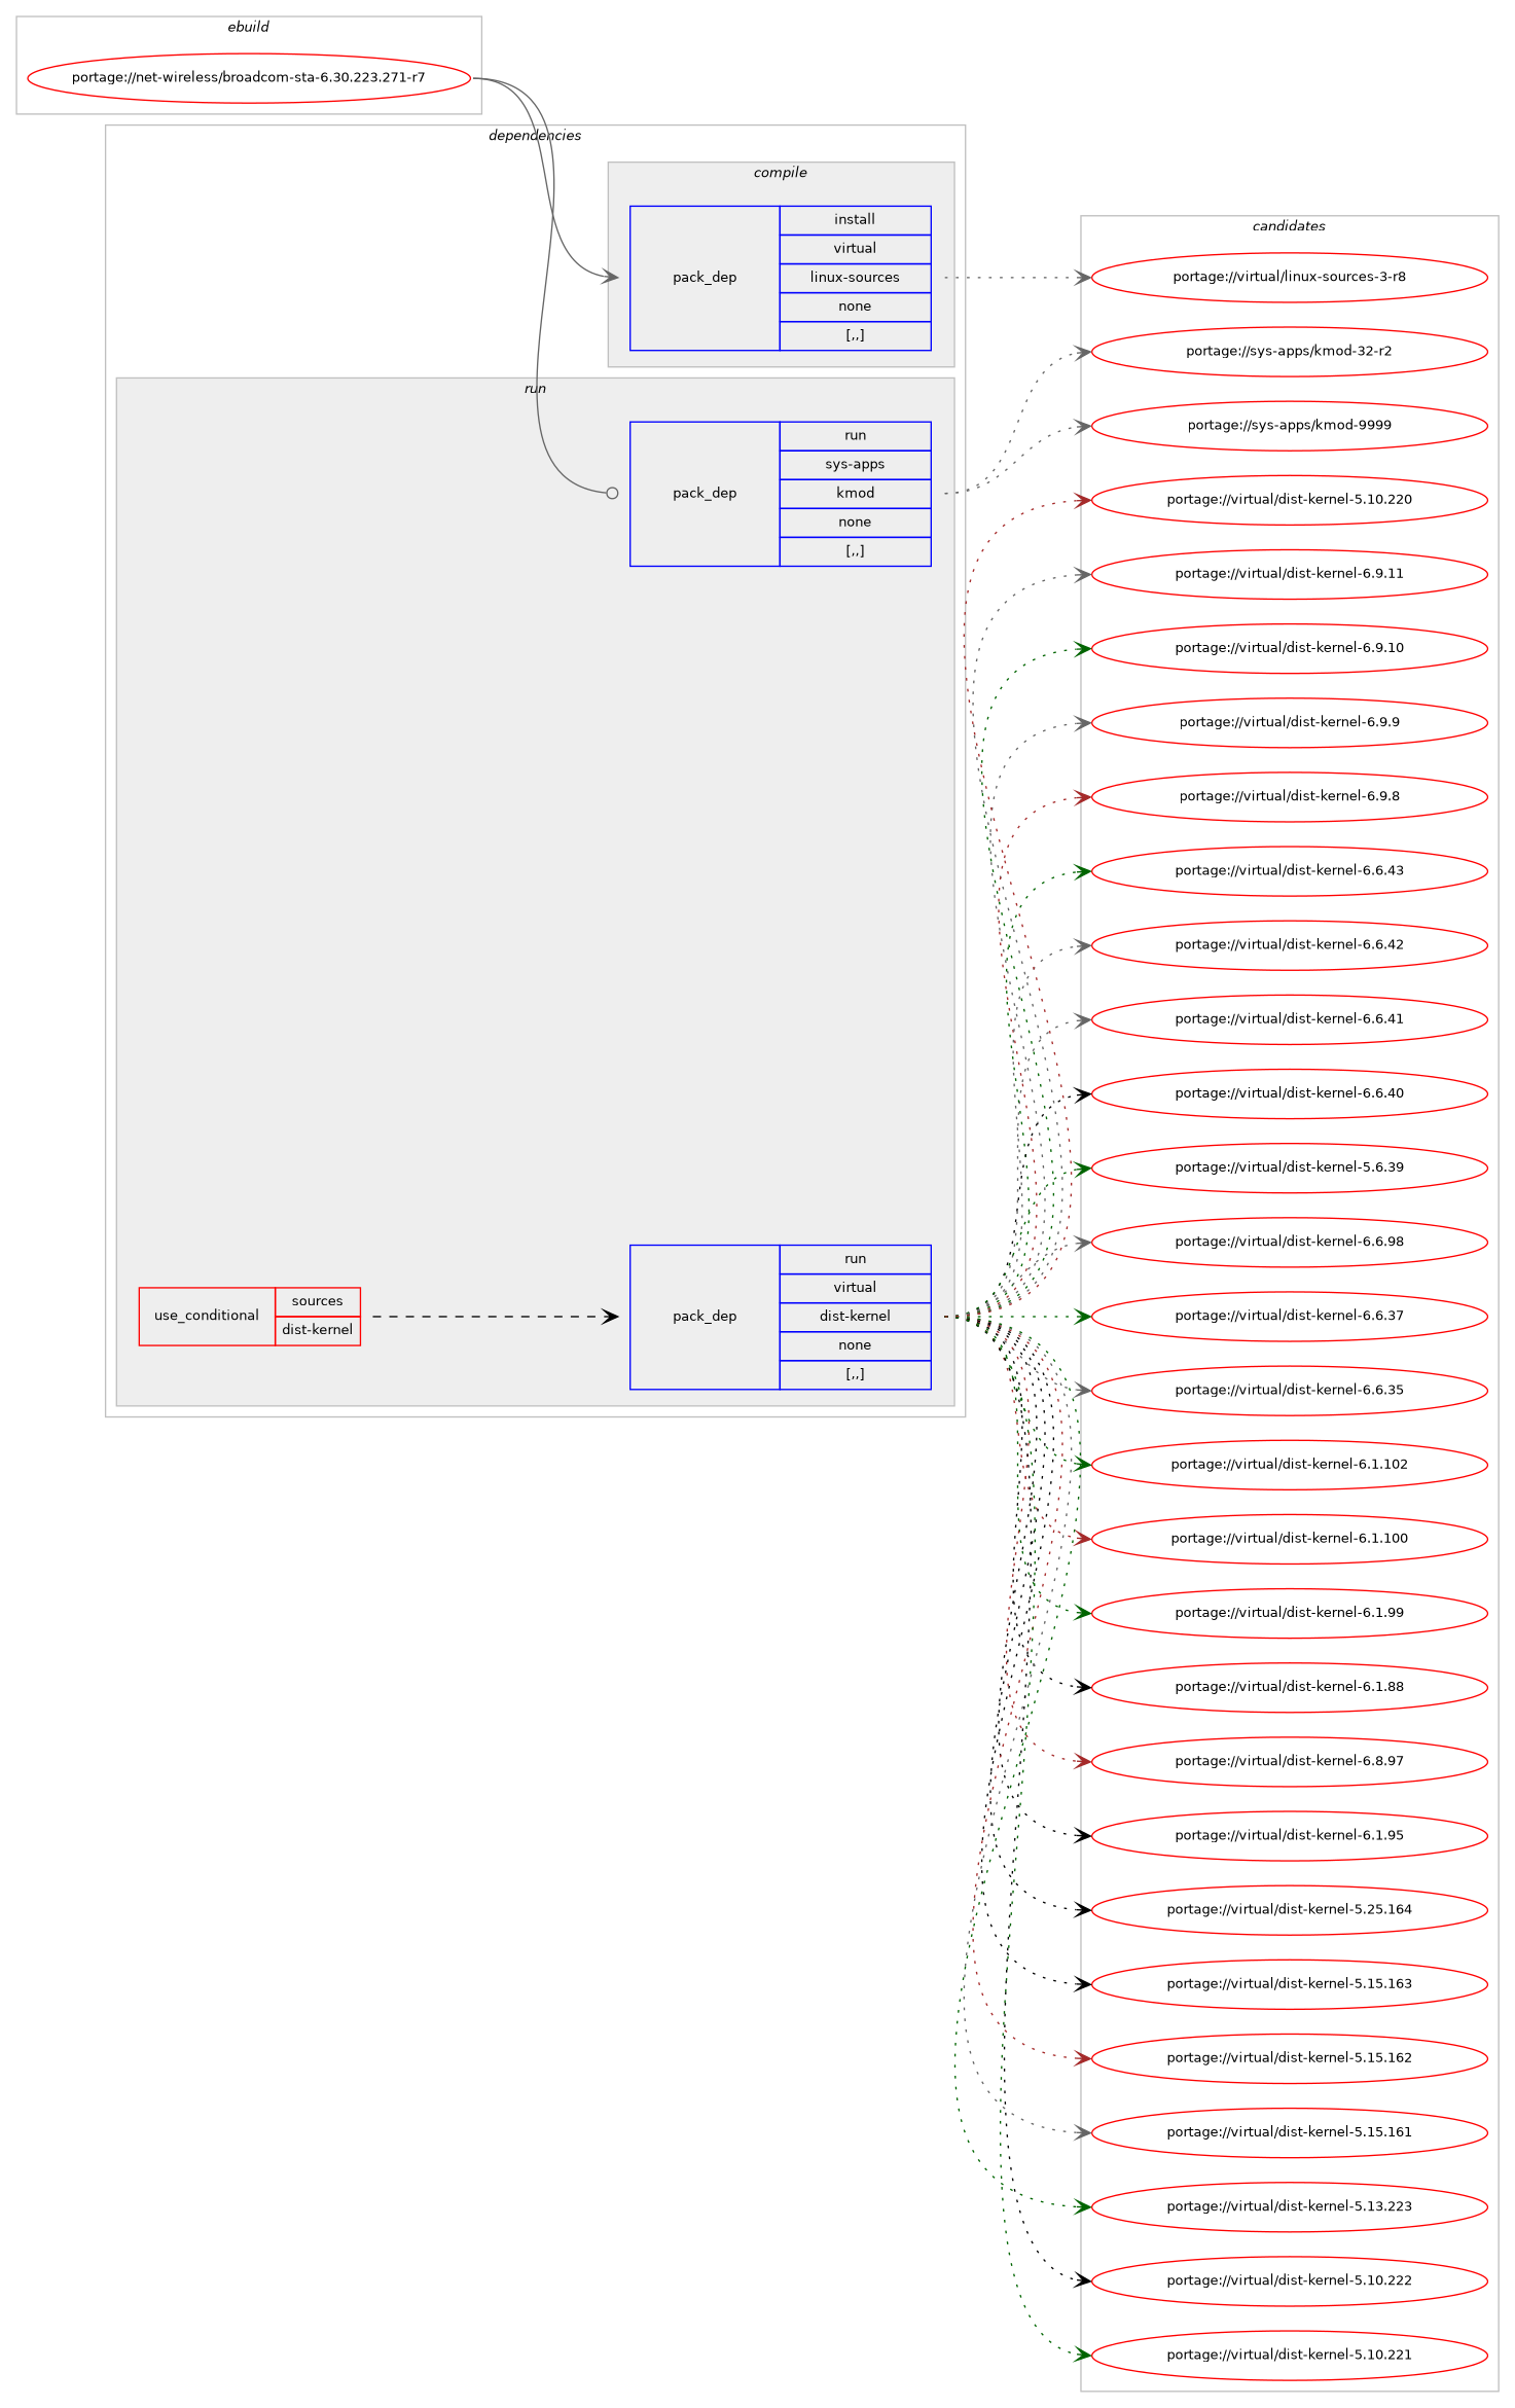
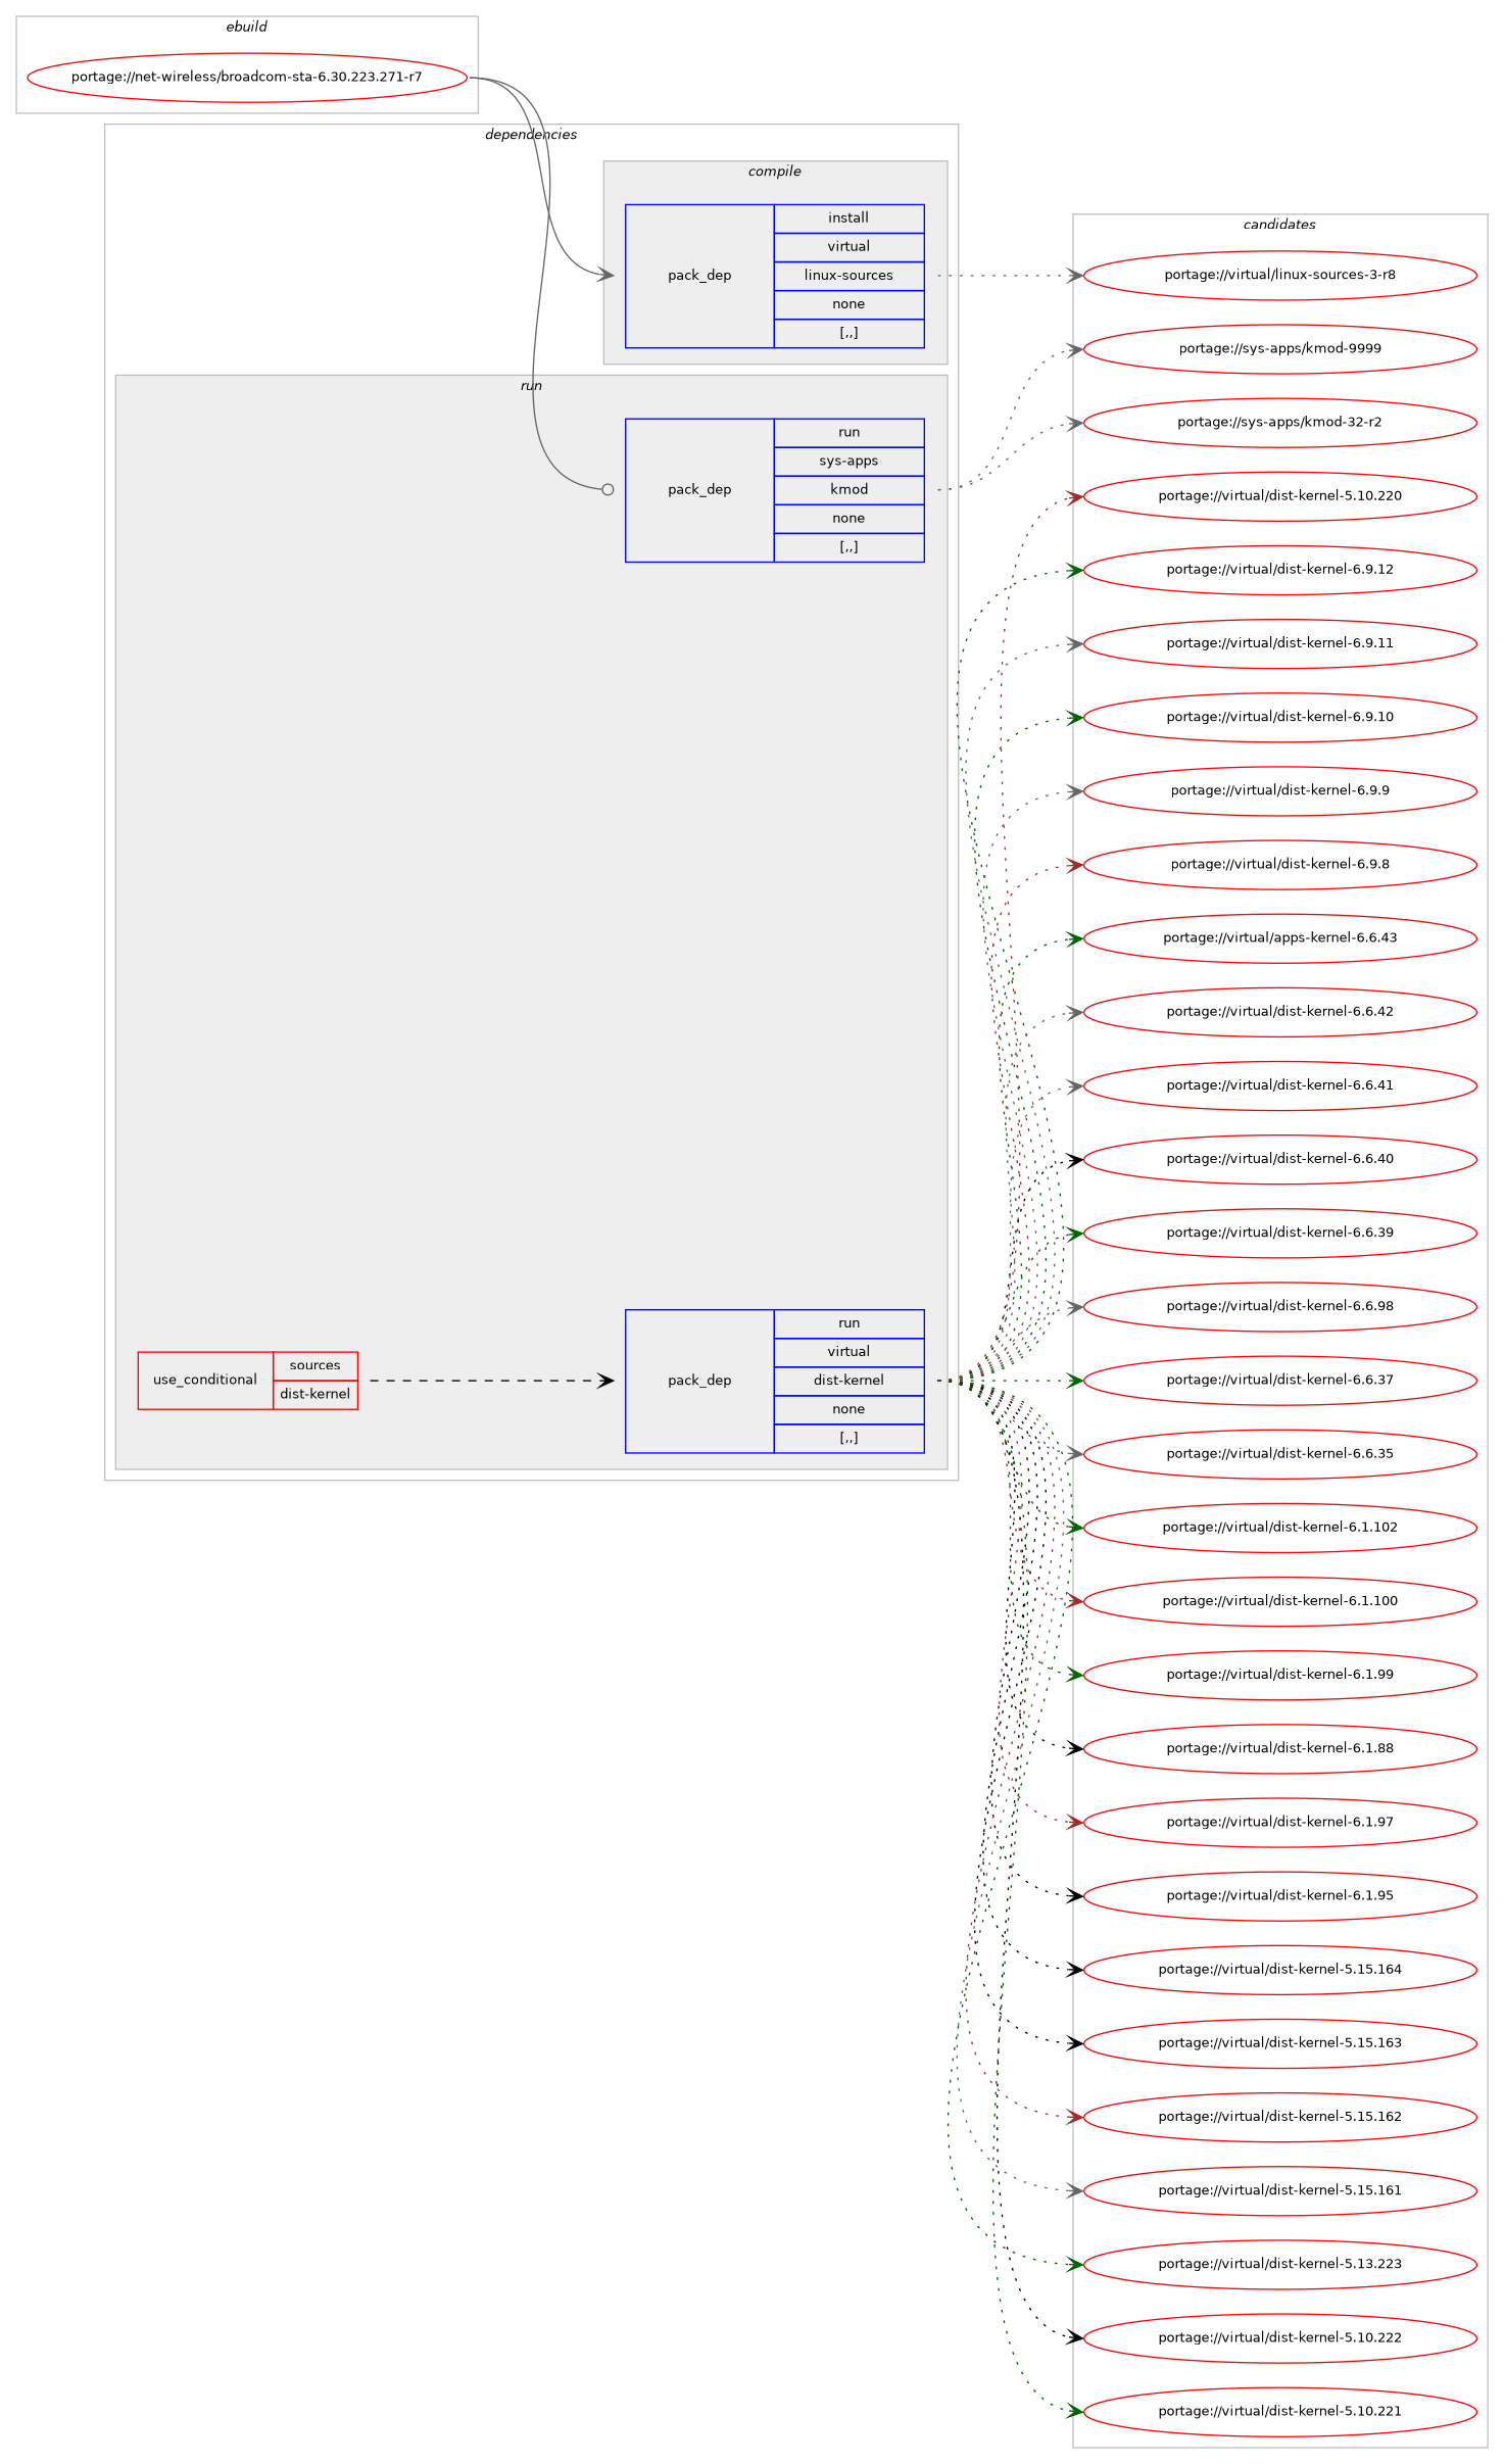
  digraph {
    compound=true
    concentrate=true
    fontname=Helvetica
    fontsize=10
    newrank=true
    rankdir=LR
    ranksep=1.5
    node [color=red fontname=Helvetica fontsize=10]
    edge [arrowhead=vee color=gray40 headport=w style=dotted tailport=e weight=100]
    n1 [label="portage://net-wireless/broadcom-sta-6.30.223.271-r7" width=4]
    n2 [color=blue label=<<TABLE BORDER="0" CELLBORDER="1" CELLSPACING="0" CELLPADDING="4" WIDTH="220"><TR><TD ROWSPAN="6" CELLPADDING="30">pack_dep</TD></TR><TR><TD WIDTH="110">install</TD></TR><TR><TD>virtual</TD></TR><TR><TD>linux-sources</TD></TR><TR><TD>none</TD></TR><TR><TD>[,,]</TD></TR></TABLE>> shape=none]
    n3 [color=blue label=<<TABLE BORDER="0" CELLBORDER="1" CELLSPACING="0" CELLPADDING="4" WIDTH="220"><TR><TD ROWSPAN="6" CELLPADDING="30">pack_dep</TD></TR><TR><TD WIDTH="110">run</TD></TR><TR><TD>virtual</TD></TR><TR><TD>dist-kernel</TD></TR><TR><TD>none</TD></TR><TR><TD>[,,]</TD></TR></TABLE>> shape=none]
    n4 [label=<<TABLE BORDER="0" CELLBORDER="1" CELLSPACING="0" CELLPADDING="4"><TR><TD ROWSPAN="3" CELLPADDING="10">use_conditional</TD></TR><TR><TD>sources</TD></TR><TR><TD>dist-kernel</TD></TR></TABLE>> shape=none]
    n5 [color=blue label=<<TABLE BORDER="0" CELLBORDER="1" CELLSPACING="0" CELLPADDING="4" WIDTH="220"><TR><TD ROWSPAN="6" CELLPADDING="30">pack_dep</TD></TR><TR><TD WIDTH="110">run</TD></TR><TR><TD>sys-apps</TD></TR><TR><TD>kmod</TD></TR><TR><TD>none</TD></TR><TR><TD>[,,]</TD></TR></TABLE>> shape=none]
    n6 [label="portage://virtual/linux-sources-3-r8" width=4]
+   n7 [label="portage://virtual/dist-kernel-6.9.12" width=4]
    n8 [label="portage://virtual/dist-kernel-6.9.11" width=4]
    n9 [label="portage://virtual/dist-kernel-6.9.10" width=4]
    n10 [label="portage://virtual/dist-kernel-6.9.9" width=4]
    n11 [label="portage://virtual/dist-kernel-6.9.8" width=4]
-   n12 [label="portage://virtual/dist-kernel-6.6.43" width=4]
+   n12 [label="portage://virtual/apps-kernel-6.6.43" width=4]
    n13 [label="portage://virtual/dist-kernel-6.6.42" width=4]
    n14 [label="portage://virtual/dist-kernel-6.6.41" width=4]
    n15 [label="portage://virtual/dist-kernel-6.6.40" width=4]
-   n16 [label="portage://virtual/dist-kernel-5.6.39" width=4]
+   n16 [label="portage://virtual/dist-kernel-6.6.39" width=4]
    n17 [label="portage://virtual/dist-kernel-6.6.98" width=4]
    n18 [label="portage://virtual/dist-kernel-6.6.37" width=4]
    n19 [label="portage://virtual/dist-kernel-6.6.35" width=4]
    n20 [label="portage://virtual/dist-kernel-6.1.102" width=4]
    n21 [label="portage://virtual/dist-kernel-6.1.100" width=4]
    n22 [label="portage://virtual/dist-kernel-6.1.99" width=4]
    n23 [label="portage://virtual/dist-kernel-6.1.88" width=4]
-   n24 [label="portage://virtual/dist-kernel-6.8.97" width=4]
+   n24 [label="portage://virtual/dist-kernel-6.1.97" width=4]
    n25 [label="portage://virtual/dist-kernel-6.1.95" width=4]
-   n26 [label="portage://virtual/dist-kernel-5.25.164" width=4]
+   n26 [label="portage://virtual/dist-kernel-5.15.164" width=4]
    n27 [label="portage://virtual/dist-kernel-5.15.163" width=4]
    n28 [label="portage://virtual/dist-kernel-5.15.162" width=4]
    n29 [label="portage://virtual/dist-kernel-5.15.161" width=4]
    n30 [label="portage://virtual/dist-kernel-5.13.223" width=4]
    n31 [label="portage://virtual/dist-kernel-5.10.222" width=4]
    n32 [label="portage://virtual/dist-kernel-5.10.221" width=4]
    n33 [label="portage://virtual/dist-kernel-5.10.220" width=4]
    n34 [label="portage://sys-apps/kmod-9999" width=4]
    n35 [label="portage://sys-apps/kmod-32-r2" width=4]
    subgraph cluster_1 {
      color=gray
      label=<<i>ebuild</i>>
      n1
    }
    subgraph cluster_2 {
      color=gray
      label=<<i>dependencies</i>>
      subgraph cluster_3 {
        color=gray
        fillcolor="#eeeeee"
        label=<<i>compile</i>>
        style=filled
        subgraph sub_4 {
          color=gray
          fillcolor="#eeeeee"
          label=<<i>compile</i>>
          style=filled
          n2
        }
      }
      subgraph cluster_5 {
        color=gray
        fillcolor="#eeeeee"
        label=<<i>compile and run</i>>
        style=filled
      }
      subgraph cluster_6 {
        color=gray
        fillcolor="#eeeeee"
        label=<<i>run</i>>
        style=filled
        subgraph sub_7 {
          color=gray
          fillcolor="#eeeeee"
          label=<<i>run</i>>
          style=filled
          n4
          subgraph sub_8 {
            color=gray
            fillcolor="#eeeeee"
            label=<<i>run</i>>
            style=filled
            n3
          }
        }
        subgraph sub_9 {
          color=gray
          fillcolor="#eeeeee"
          label=<<i>run</i>>
          style=filled
          n5
        }
      }
    }
    subgraph cluster_10 {
      color=gray
      label=<<i>candidates</i>>
      rank=same
      subgraph sub_11 {
        color=black
        label=<<i>candidates</i>>
        nodesep=1
        rank=same
        n6
      }
      subgraph sub_12 {
        color=black
        label=<<i>candidates</i>>
        nodesep=1
        rank=same
+       n7
        n8
        n9
        n10
        n11
        n12
        n13
        n14
        n15
        n16
        n17
        n18
        n19
        n20
        n21
        n22
        n23
        n24
        n25
        n26
        n27
        n28
        n29
        n30
        n31
        n32
        n33
      }
      subgraph sub_13 {
        color=black
        label=<<i>candidates</i>>
        nodesep=1
        rank=same
        n34
        n35
      }
    }
    n1 -> n2 [style=solid weight=20]
    n1 -> n5 [arrowhead=odot style=solid weight=20]
    n2 -> n6
+   n3 -> n7 [color=darkgreen]
    n3 -> n8
    n3 -> n9 [color=darkgreen]
    n3 -> n10
    n3 -> n11 [color=brown]
    n3 -> n12 [color=darkgreen]
    n3 -> n13
    n3 -> n14
    n3 -> n15 [color=black]
    n3 -> n16 [color=darkgreen]
    n3 -> n17
    n3 -> n18 [color=darkgreen]
    n3 -> n19
    n3 -> n20 [color=darkgreen]
    n3 -> n21 [color=brown]
    n3 -> n22 [color=darkgreen]
    n3 -> n23 [color=black]
    n3 -> n24 [color=brown]
    n3 -> n25 [color=black]
    n3 -> n26 [color=black]
    n3 -> n27 [color=black]
    n3 -> n28 [color=brown]
    n3 -> n29
    n3 -> n30 [color=darkgreen]
    n3 -> n31 [color=black]
    n3 -> n32 [color=darkgreen]
    n3 -> n33 [color=brown]
    n4 -> n3 [color=black style=dashed weight=20]
    n5 -> n34
    n5 -> n35
  }
